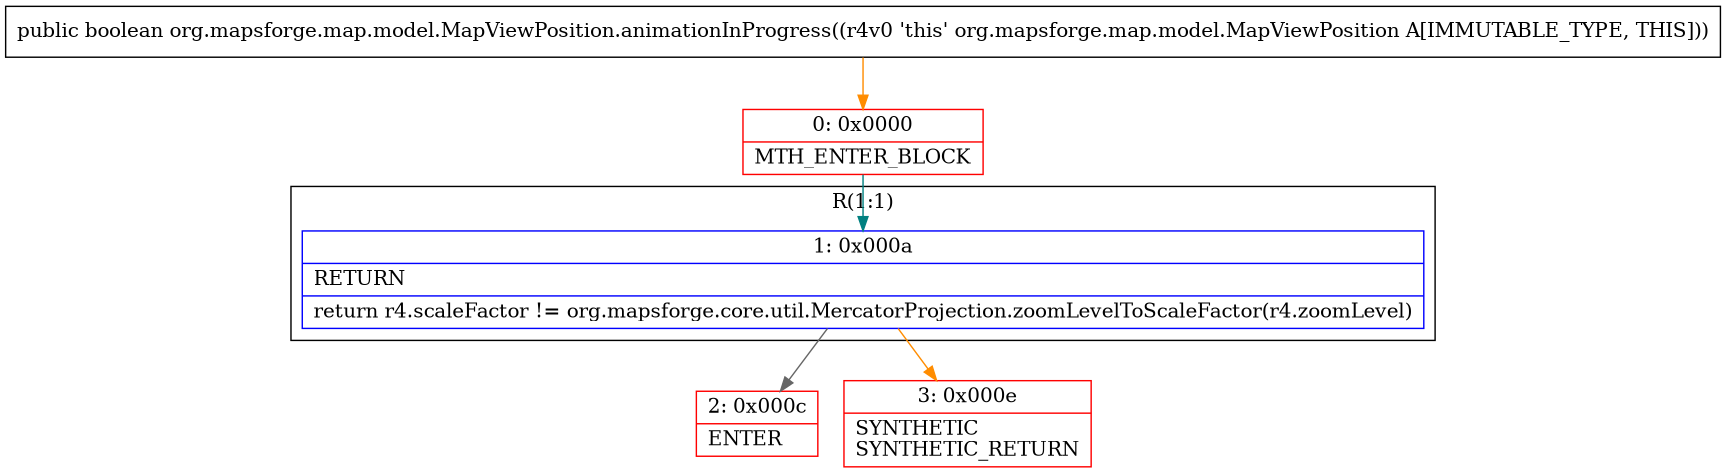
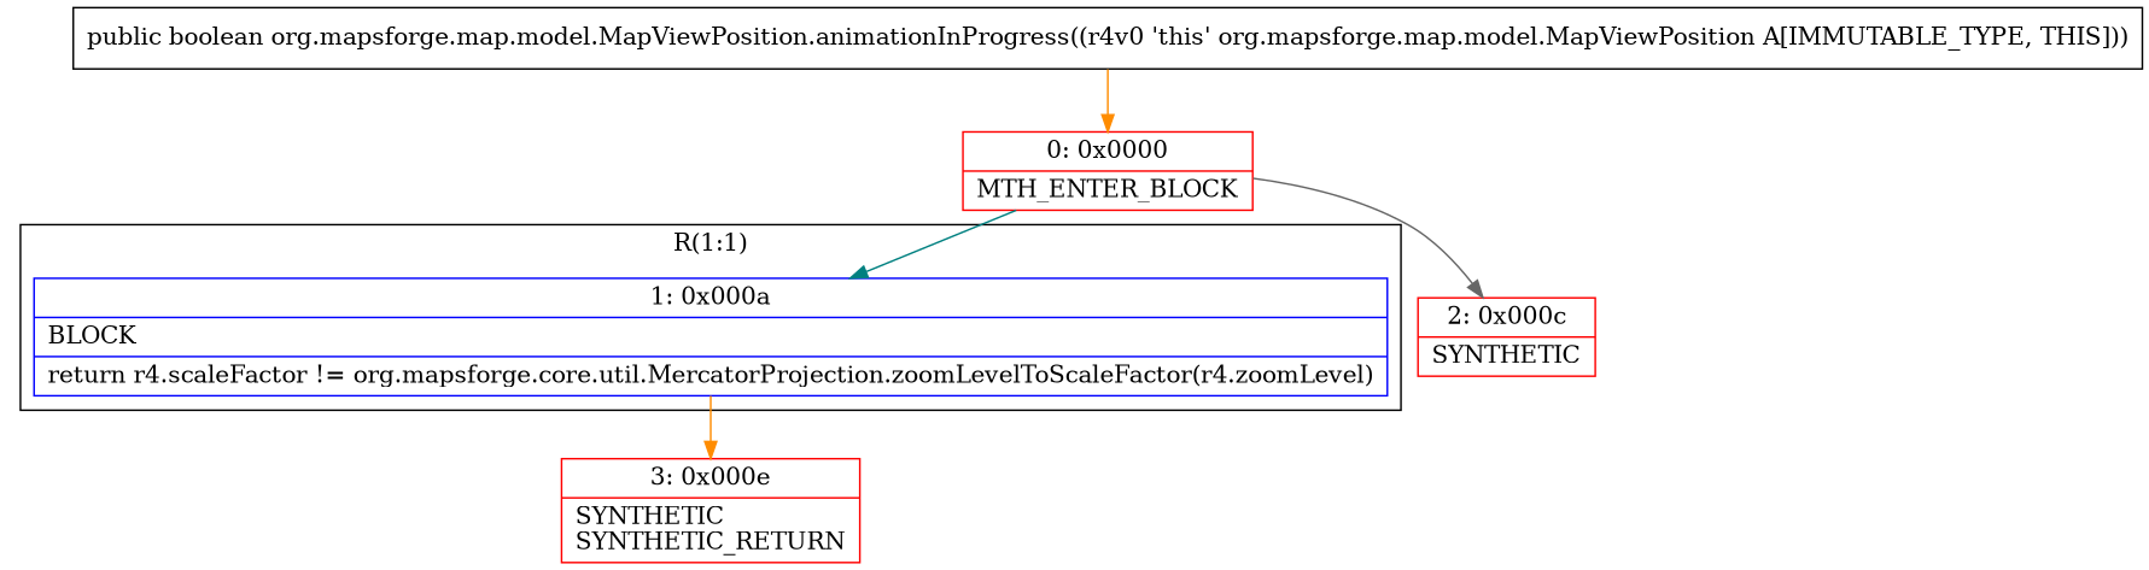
  digraph {
    node [color=red shape=record]
    edge [color=darkorange]
-   n1 [color=blue label="{1\:\ 0x000a|RETURN\l|return r4.scaleFactor != org.mapsforge.core.util.MercatorProjection.zoomLevelToScaleFactor(r4.zoomLevel)\l}"]
-   n2 [label="{2\:\ 0x000c|ENTER\l}"]
+   n1 [color=blue label="{1\:\ 0x000a|BLOCK\l|return r4.scaleFactor != org.mapsforge.core.util.MercatorProjection.zoomLevelToScaleFactor(r4.zoomLevel)\l}"]
+   n2 [label="{2\:\ 0x000c|SYNTHETIC\l}"]
    n3 [label="{3\:\ 0x000e|SYNTHETIC\lSYNTHETIC_RETURN\l}"]
    n4 [label="{0\:\ 0x0000|MTH_ENTER_BLOCK\l}"]
    n5 [label="{public boolean org.mapsforge.map.model.MapViewPosition.animationInProgress((r4v0 'this' org.mapsforge.map.model.MapViewPosition A[IMMUTABLE_TYPE, THIS])) }" color=""]
    subgraph cluster_1 {
      label="R(1:1)"
      n1
    }
-   n1 -> n2 [color=gray40]
+   n4 -> n2 [color=gray40]
    n1 -> n3
    n4 -> n1 [color=teal]
    n5 -> n4
  }
